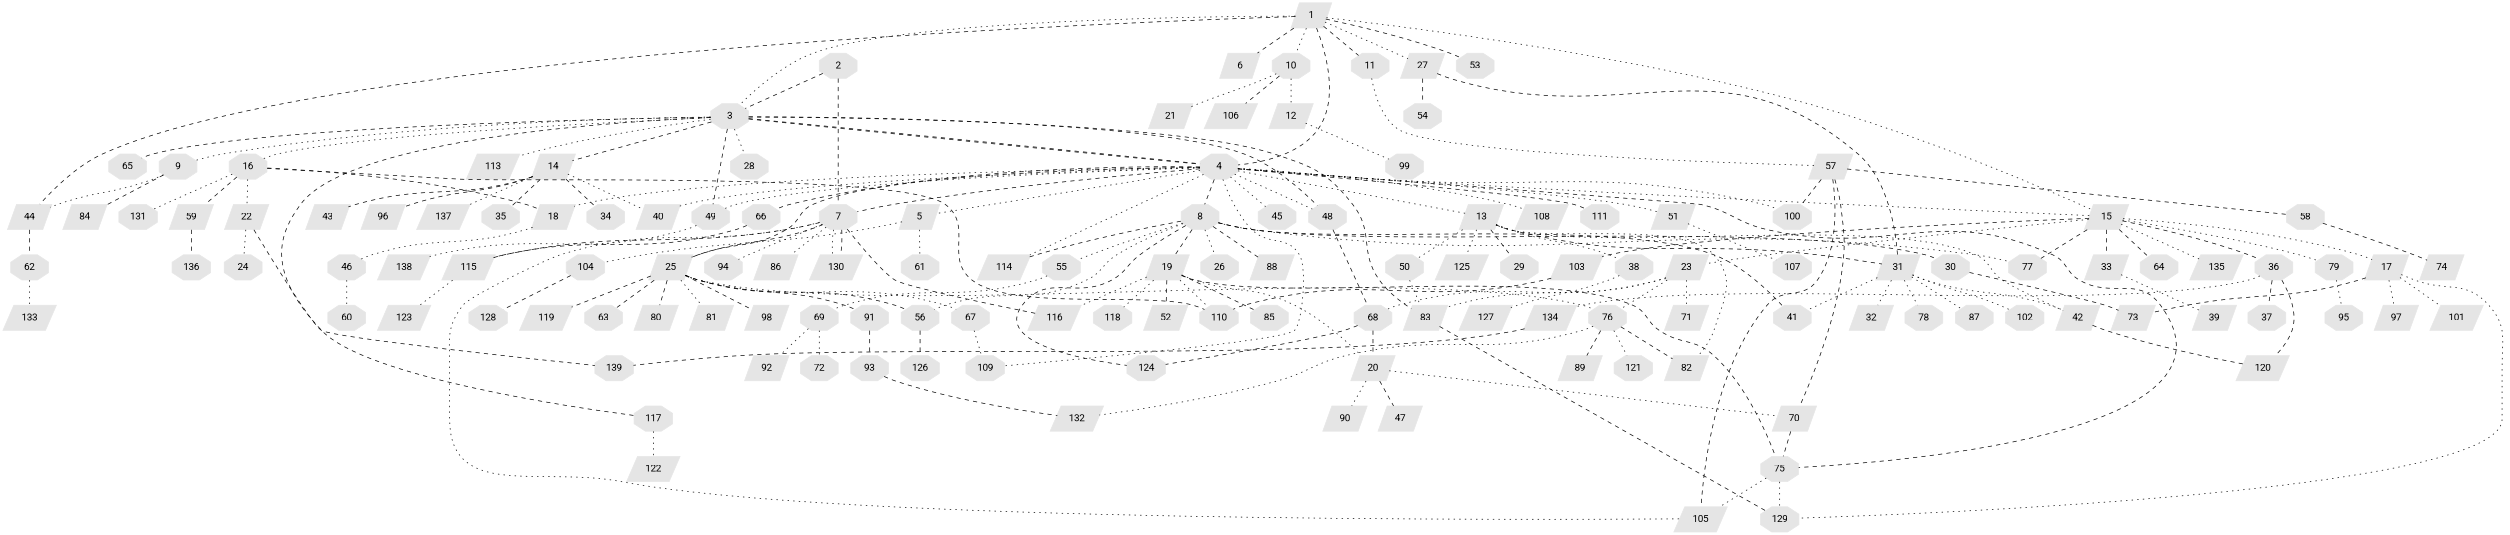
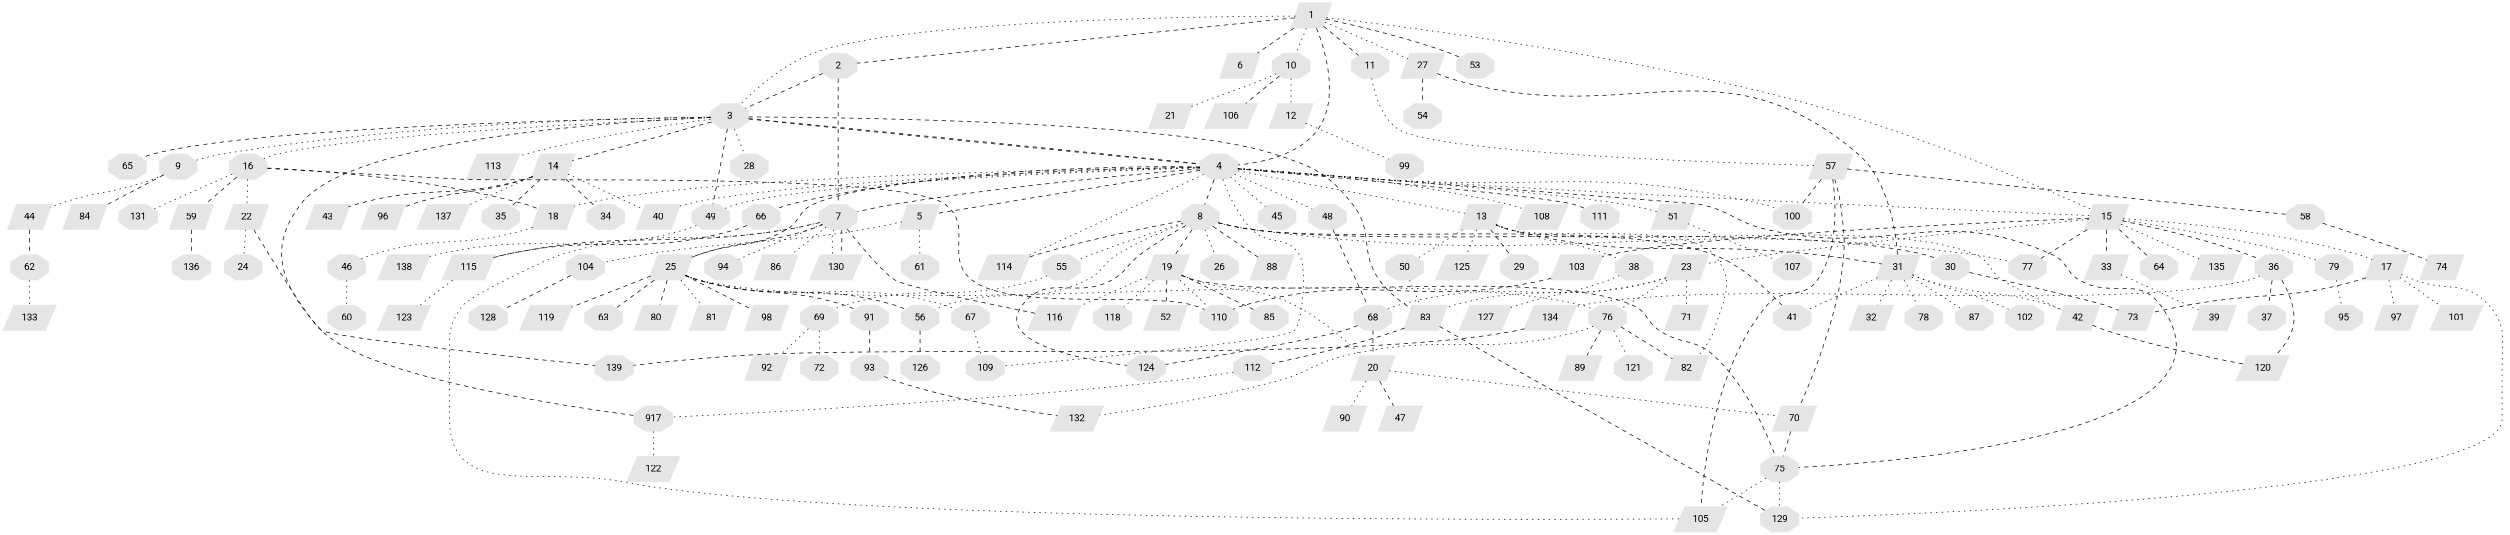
  graph {
    fontname=Roboto
    node [color=gray90 fontname=Roboto shape=octagon style=filled]
    edge [fontname=Roboto style=dotted]
    1 [shape=parallelogram]
    2
    3
    4
    6 [shape=parallelogram]
    10
    11
    15 [shape=parallelogram]
    27 [shape=parallelogram]
    53
    7
    9
    14 [shape=parallelogram]
    16
    28
    48
    49
    65
    83 [shape=parallelogram]
    113 [shape=parallelogram]
-   117
+   117 [label=917]
    5 [shape=parallelogram]
    8
    13 [shape=parallelogram]
    18 [shape=parallelogram]
    25 [shape=parallelogram]
    40 [shape=parallelogram]
    45
    51 [shape=parallelogram]
    66
    75
    100
    108 [shape=parallelogram]
    109
    111
    114 [shape=parallelogram]
    12 [shape=parallelogram]
    21 [shape=parallelogram]
    106 [shape=parallelogram]
    57 [shape=parallelogram]
    77
    17 [shape=parallelogram]
    23 [shape=parallelogram]
    33 [shape=parallelogram]
    36
    64
    79
    103 [shape=parallelogram]
    135 [shape=parallelogram]
    31 [shape=parallelogram]
    54
    86 [shape=parallelogram]
    94
    105 [shape=parallelogram]
    115 [shape=parallelogram]
    116 [shape=parallelogram]
    130 [shape=parallelogram]
    44 [shape=parallelogram]
    84 [shape=parallelogram]
    34
    35
    43 [shape=parallelogram]
    96 [shape=parallelogram]
    137 [shape=parallelogram]
    22 [shape=parallelogram]
    59 [shape=parallelogram]
    110
    131
    68
    138 [shape=parallelogram]
    129
+   112
    122 [shape=parallelogram]
    61
    104
    19 [shape=parallelogram]
    26
    30
    41
    55
    56
    88 [shape=parallelogram]
    124
    29
    38
    42 [shape=parallelogram]
    50
    82 [shape=parallelogram]
    125 [shape=parallelogram]
    46
    76
    63
    67
    80 [shape=parallelogram]
    81 [shape=parallelogram]
    91
    98 [shape=parallelogram]
    119 [shape=parallelogram]
    107
    128
    123 [shape=parallelogram]
    20 [shape=parallelogram]
    52 [shape=parallelogram]
    85
    118
    73 [shape=parallelogram]
    69
    126
    62
    99
    70 [shape=parallelogram]
    58
    32 [shape=parallelogram]
    78
    87
    102
    127 [shape=parallelogram]
    120 [shape=parallelogram]
    97 [shape=parallelogram]
    101 [shape=parallelogram]
    71 [shape=parallelogram]
    39 [shape=parallelogram]
    37
    134 [shape=parallelogram]
    95
    24
    139
    136
    60
    47 [shape=parallelogram]
    90 [shape=parallelogram]
    89 [shape=parallelogram]
    121
    132 [shape=parallelogram]
    93
    133 [shape=parallelogram]
    72
    92 [shape=parallelogram]
    74 [shape=parallelogram]
-   1 -- 44 [style=dashed]
+   1 -- 2 [style=dashed]
    1 -- 3
    1 -- 4 [style=dashed]
    1 -- 6 [style=dashed]
    1 -- 10
    1 -- 11 [style=dashed]
    1 -- 15
    1 -- 27
    1 -- 53 [style=dashed]
    2 -- 3 [style=dashed]
    2 -- 7 [style=dashed]
    3 -- 4 [style=dashed]
    3 -- 4 [style=dashed]
    3 -- 9
    3 -- 14 [style=dashed]
    3 -- 16
    3 -- 28
-   3 -- 48 [style=dashed]
    3 -- 49 [style=dashed]
    3 -- 65 [style=dashed]
    3 -- 83 [style=dashed]
    3 -- 113
    3 -- 117 [style=dashed]
    4 -- 15
    4 -- 7 [style=dashed]
    4 -- 48
    4 -- 49
-   4 -- 5
+   4 -- 5 [style=dashed]
    4 -- 8 [style=dashed]
    4 -- 13
    4 -- 18
    4 -- 25 [style=dashed]
    4 -- 40
    4 -- 45
    4 -- 51
    4 -- 66 [style=dashed]
    4 -- 75 [style=dashed]
    4 -- 100
    4 -- 108
    4 -- 109
    4 -- 111 [style=dashed]
    4 -- 114
    10 -- 12
    10 -- 21
    10 -- 106 [style=dashed]
    11 -- 57
    15 -- 77 [style=dashed]
    15 -- 17
    15 -- 23
    15 -- 33 [style=dashed]
    15 -- 36 [style=dashed]
    15 -- 64 [style=dashed]
    15 -- 79
    15 -- 103 [style=dashed]
    15 -- 135
    27 -- 31 [style=dashed]
    27 -- 54 [style=dashed]
    7 -- 25 [style=dashed]
    7 -- 86
    7 -- 94
    7 -- 105
    7 -- 115 [style=dashed]
    7 -- 116 [style=dashed]
    7 -- 130
    7 -- 130 [style=dashed]
    9 -- 44
    9 -- 84 [style=dashed]
    14 -- 40
    14 -- 34 [style=dashed]
    14 -- 35 [style=dashed]
    14 -- 43 [style=dashed]
    14 -- 96 [style=dashed]
    14 -- 137
    16 -- 18 [style=dashed]
    16 -- 22
    16 -- 59 [style=dashed]
    16 -- 110 [style=dashed]
    16 -- 131
    48 -- 68 [style=dashed]
    49 -- 138
    83 -- 129 [style=dashed]
+   83 -- 112 [style=dashed]
    117 -- 122
    5 -- 61
    5 -- 104
    8 -- 114 [style=dashed]
    8 -- 77
    8 -- 19 [style=dashed]
    8 -- 26
    8 -- 30 [style=dashed]
    8 -- 41 [style=dashed]
    8 -- 55
    8 -- 56
    8 -- 88 [style=dashed]
    8 -- 124 [style=dashed]
    13 -- 31 [style=dashed]
    13 -- 29 [style=dashed]
    13 -- 38
    13 -- 42
    13 -- 50
    13 -- 82
    13 -- 125
    18 -- 46
    25 -- 56 [style=dashed]
    25 -- 76
    25 -- 63 [style=dashed]
    25 -- 67
    25 -- 80 [style=dashed]
    25 -- 81
    25 -- 91 [style=dashed]
    25 -- 98 [style=dashed]
    25 -- 119 [style=dashed]
    51 -- 107
    66 -- 115 [style=dashed]
    75 -- 105
    75 -- 129
    12 -- 99
    57 -- 100 [style=dashed]
    57 -- 105 [style=dashed]
    57 -- 70 [style=dashed]
    57 -- 58 [style=dashed]
    17 -- 129
    17 -- 73 [style=dashed]
    17 -- 97
    17 -- 101
    23 -- 83
    23 -- 68
    23 -- 76
    23 -- 71
    33 -- 39
    36 -- 120 [style=dashed]
    36 -- 37 [style=dashed]
    36 -- 134
    79 -- 95
    103 -- 110 [style=dashed]
    31 -- 41
    31 -- 42
    31 -- 32
    31 -- 78
    31 -- 87
    31 -- 102
    115 -- 123
    44 -- 62 [style=dashed]
    22 -- 24
    22 -- 139 [style=dashed]
    59 -- 136 [style=dashed]
    68 -- 124 [style=dashed]
    68 -- 20 [style=dashed]
+   112 -- 117
    104 -- 128 [style=dashed]
    19 -- 75 [style=dashed]
    19 -- 116
    19 -- 110
    19 -- 20
    19 -- 52 [style=dashed]
    19 -- 85 [style=dashed]
    19 -- 118
    30 -- 73 [style=dashed]
    55 -- 69
    56 -- 126 [style=dashed]
    38 -- 127
    42 -- 120 [style=dashed]
    50 -- 83
    46 -- 60
    76 -- 82 [style=dashed]
    76 -- 89 [style=dashed]
    76 -- 121
    76 -- 132
    67 -- 109
    91 -- 93 [style=dashed]
    20 -- 70
    20 -- 47 [style=dashed]
    20 -- 90
    69 -- 72
    69 -- 92
    62 -- 133
    70 -- 75 [style=dashed]
    58 -- 74 [style=dashed]
    134 -- 139 [style=dashed]
    93 -- 132 [style=dashed]
  }
